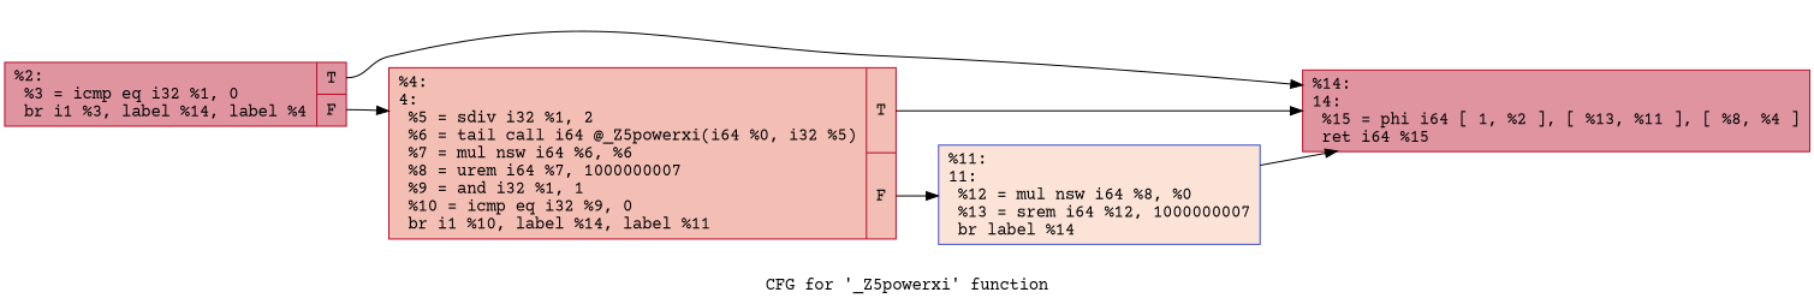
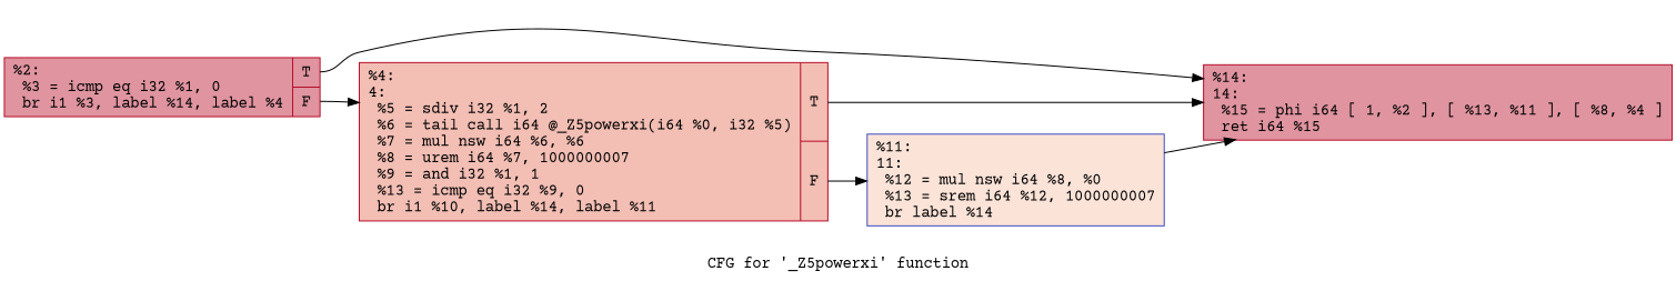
  digraph {
    label="CFG for '_Z5powerxi' function"
    rankdir=LR
    fontname="Courier Prime"
    node [color="#b70d28ff" fillcolor="#b70d2870" shape=record style=filled fontname="Courier Prime"]
    edge [tailport=s0 fontname="Courier Prime"]
    n1 [label="{%2:\l  %3 = icmp eq i32 %1, 0\l  br i1 %3, label %14, label %4\l|{<s0>T|<s1>F}}"]
    n2 [label="{%14:\l14:                                               \l  %15 = phi i64 [ 1, %2 ], [ %13, %11 ], [ %8, %4 ]\l  ret i64 %15\l}"]
-   n3 [fillcolor="#e36c5570" label="{%4:\l4:                                                \l  %5 = sdiv i32 %1, 2\l  %6 = tail call i64 @_Z5powerxi(i64 %0, i32 %5)\l  %7 = mul nsw i64 %6, %6\l  %8 = urem i64 %7, 1000000007\l  %9 = and i32 %1, 1\l  %10 = icmp eq i32 %9, 0\l  br i1 %10, label %14, label %11\l|{<s0>T|<s1>F}}"]
+   n3 [fillcolor="#e36c5570" label="{%4:\l4:                                                \l  %5 = sdiv i32 %1, 2\l  %6 = tail call i64 @_Z5powerxi(i64 %0, i32 %5)\l  %7 = mul nsw i64 %6, %6\l  %8 = urem i64 %7, 1000000007\l  %9 = and i32 %1, 1\l  %13 = icmp eq i32 %9, 0\l  br i1 %10, label %14, label %11\l|{<s0>T|<s1>F}}"]
    n4 [color="#3d50c3ff" fillcolor="#f6bfa670" label="{%11:\l11:                                               \l  %12 = mul nsw i64 %8, %0\l  %13 = srem i64 %12, 1000000007\l  br label %14\l}"]
    n1 -> n2
    n1 -> n3 [tailport=s1]
    n3 -> n2
    n3 -> n4 [tailport=s1]
    n4 -> n2 [tailport=""]
  }
